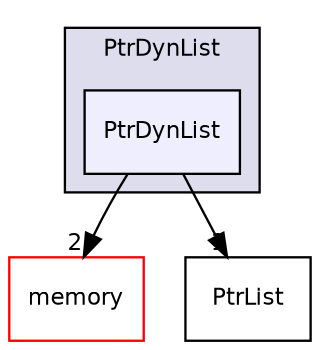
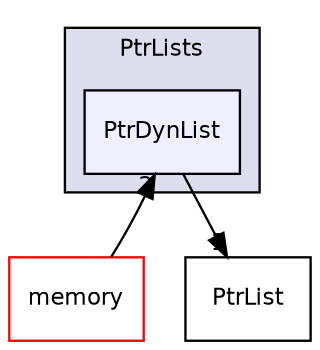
  digraph {
    compound=true
    node [fontname=Helvetica fontsize=10 shape=box]
    edge [labeldistance=1.5 labelfontname=Helvetica labelfontsize=10]
    n1 [fillcolor="#eeeeff" label=PtrDynList pencolor=black style=filled]
    n2 [color=red label=memory]
    n3 [label=PtrList]
    subgraph cluster_1 {
      bgcolor="#ddddee"
      fontname=Helvetica
      fontsize=10
-     label=PtrDynList
+     label=PtrLists
      pencolor=black
      n1
    }
-   n1 -> n2 [headlabel=2]
+   n2 -> n1 [headlabel=2]
    n1 -> n3 [headlabel=1]
  }
